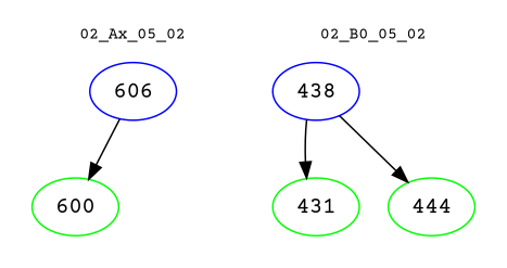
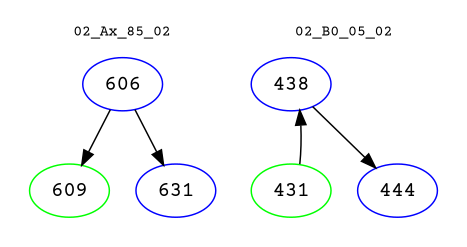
  digraph {
    fontname="Courier Prime"
    node [color=blue fontname="Courier Prime"]
    edge [color=black fontname="Courier Prime"]
    n1 [label=606]
-   n2 [color=green label=600]
+   n2 [color=green label=609]
+   n3 [label=631]
    n4 [label=438]
    n5 [color=green label=431]
-   n6 [color=green label=444]
+   n6 [label=444]
    subgraph cluster_1 {
      color=white
      fontsize=10
-     label="02_Ax_05_02"
+     label="02_Ax_85_02"
      n1
      n2
+     n3
    }
    subgraph cluster_2 {
      color=white
      fontsize=10
      label="02_B0_05_02"
      n4
      n5
      n6
    }
    n1 -> n2
-   n4 -> n5
+   n1 -> n3
+   n5 -> n4
    n4 -> n6
  }
